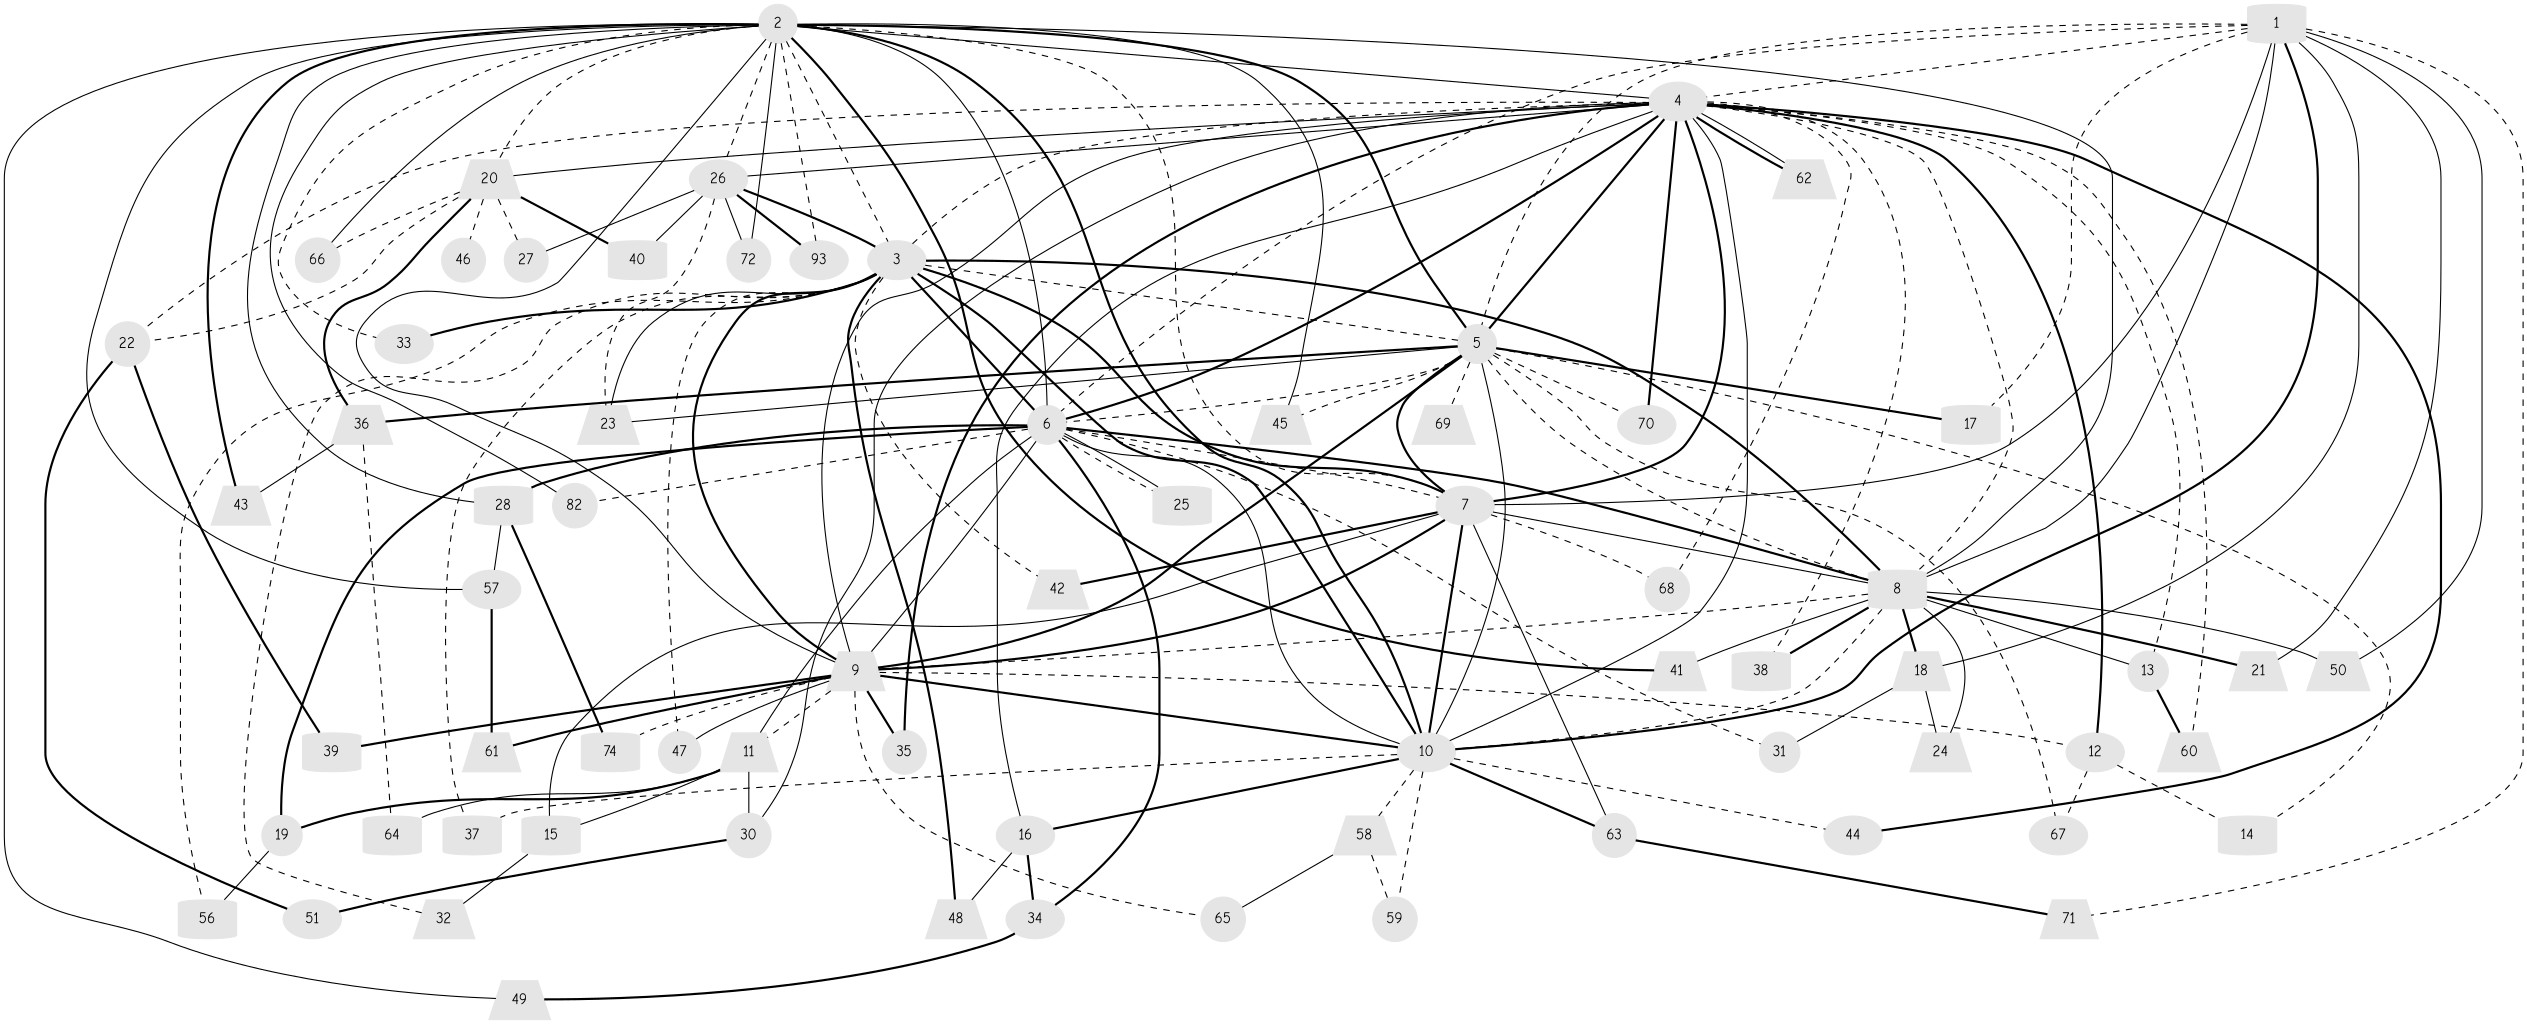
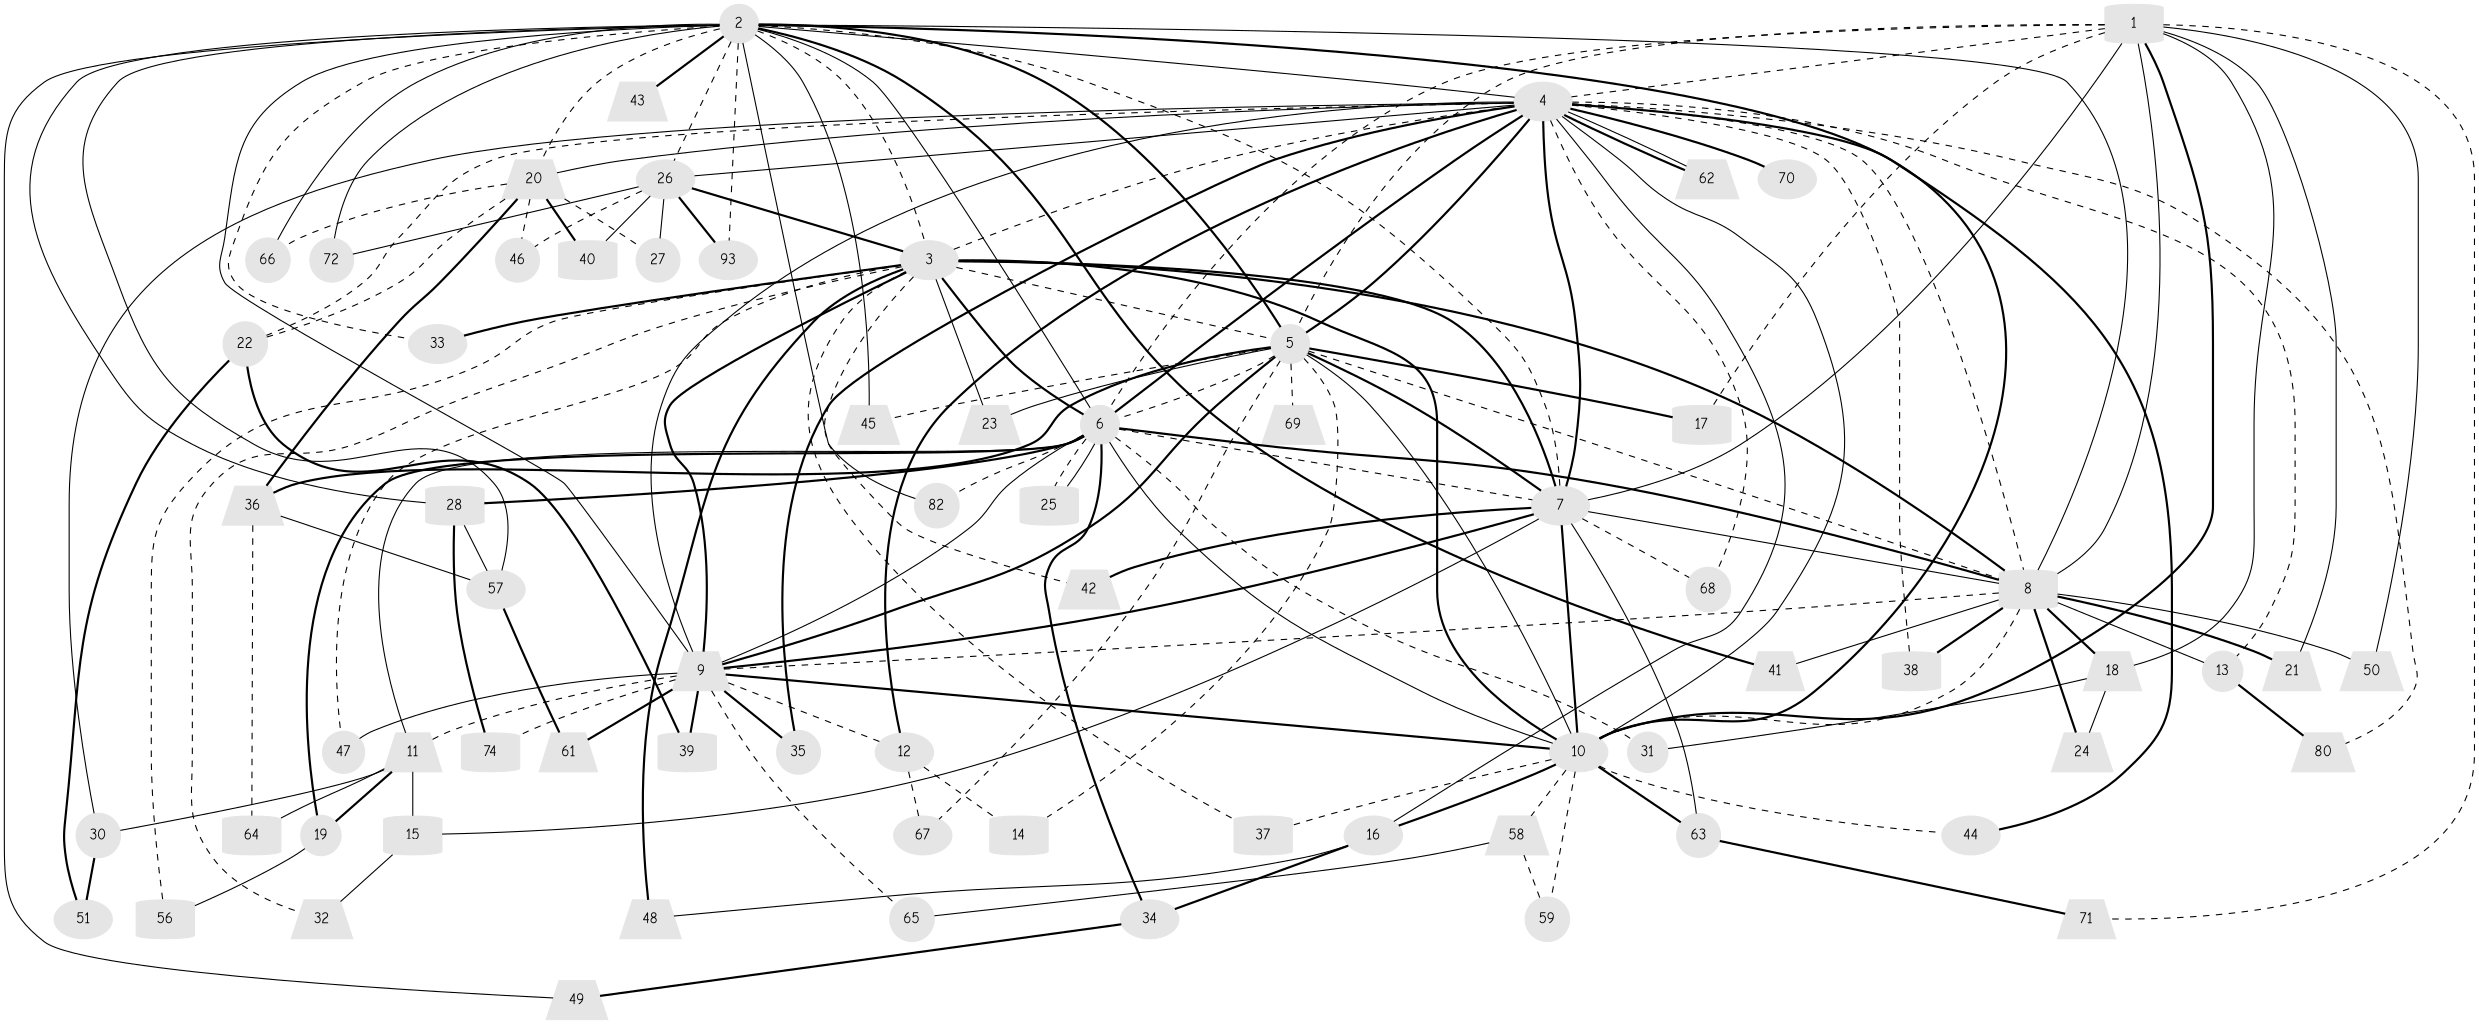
  graph {
    fontname="Comic Neue"
    node [color=gray90 fontname="Comic Neue" shape=trapezium style=filled]
    edge [fontname="Comic Neue" style=dashed]
    1 [shape=cylinder]
    4 [shape=ellipse]
    5 [shape=circle]
    6 [shape=circle]
    7 [shape=ellipse]
    8 [shape=cylinder]
    10 [shape=ellipse]
    17 [shape=cylinder]
    18
    21
    50
    71
    2 [shape=circle]
    3 [shape=ellipse]
    9
    20
    26 [shape=ellipse]
    28 [shape=cylinder]
    33 [shape=ellipse]
    41
    43
    45
    49
    n24 [label=82 shape=circle]
    57 [shape=ellipse]
    66 [shape=circle]
    72 [shape=circle]
    n28 [label=93 shape=ellipse]
    23
    32
    37 [shape=cylinder]
    42
    47 [shape=circle]
    48
    56 [shape=cylinder]
    12 [shape=ellipse]
    13 [shape=circle]
    16 [shape=ellipse]
    22 [shape=circle]
    30 [shape=circle]
    35 [shape=circle]
    38 [shape=cylinder]
    44 [shape=ellipse]
-   60
+   60 [label=80]
    62
    68 [shape=circle]
    70 [shape=ellipse]
    14 [shape=cylinder]
    36
    67 [shape=ellipse]
    69
    11
    19 [shape=circle]
    25 [shape=cylinder]
    31 [shape=circle]
    34 [shape=ellipse]
    15 [shape=cylinder]
    63 [shape=circle]
    24
    39 [shape=cylinder]
    61
    65 [shape=circle]
    74 [shape=cylinder]
    58
    59 [shape=circle]
    27 [shape=circle]
    40 [shape=cylinder]
    46 [shape=circle]
    51 [shape=ellipse]
    64 [shape=cylinder]
    1 -- 4
    1 -- 5
    1 -- 6
    1 -- 7 [style=solid]
    1 -- 8 [style=solid]
    1 -- 10 [style=bold]
    1 -- 17
    1 -- 18 [style=solid]
    1 -- 21 [style=solid]
    1 -- 50 [style=solid]
    1 -- 71
    4 -- 5 [style=bold]
    4 -- 6 [style=bold]
    4 -- 7 [style=bold]
    4 -- 8
    4 -- 10 [style=solid]
    4 -- 9 [style=solid]
    4 -- 20 [style=solid]
    4 -- 26 [style=solid]
    4 -- 12 [style=bold]
    4 -- 13
    4 -- 16 [style=solid]
    4 -- 22
    4 -- 30 [style=solid]
    4 -- 35 [style=bold]
    4 -- 38
    4 -- 44 [style=bold]
    4 -- 60
    4 -- 62 [style=bold]
    4 -- 62 [style=solid]
    4 -- 68
    4 -- 70 [style=bold]
    5 -- 6
    5 -- 7 [style=bold]
    5 -- 8
    5 -- 10 [style=solid]
    5 -- 17 [style=bold]
    5 -- 9 [style=bold]
    5 -- 45
    5 -- 23 [style=solid]
-   5 -- 70
    5 -- 14
    5 -- 36 [style=bold]
    5 -- 67
    5 -- 69
    6 -- 7
    6 -- 8 [style=bold]
    6 -- 10 [style=solid]
    6 -- 9 [style=solid]
    6 -- 28 [style=bold]
    6 -- n24
    6 -- 11 [style=solid]
    6 -- 19 [style=bold]
    6 -- 25
    6 -- 25 [style=solid]
    6 -- 31
    6 -- 34 [style=bold]
    7 -- 8 [style=solid]
    7 -- 10 [style=bold]
    7 -- 9 [style=bold]
    7 -- 42 [style=bold]
    7 -- 68
    7 -- 15 [style=solid]
    7 -- 63 [style=solid]
    8 -- 10
    8 -- 18 [style=bold]
    8 -- 21 [style=bold]
    8 -- 50 [style=solid]
    8 -- 9
    8 -- 41 [style=solid]
    8 -- 13 [style=solid]
    8 -- 38 [style=bold]
-   8 -- 24 [style=solid]
+   8 -- 24 [style=bold]
    10 -- 37
    10 -- 16 [style=bold]
    10 -- 44
    10 -- 63 [style=bold]
    10 -- 58
    10 -- 59
    18 -- 31 [style=solid]
    18 -- 24 [style=solid]
    2 -- 4 [style=solid]
    2 -- 5 [style=bold]
    2 -- 6 [style=solid]
    2 -- 7
    2 -- 8 [style=solid]
    2 -- 10 [style=bold]
    2 -- 3
    2 -- 9 [style=solid]
    2 -- 20
    2 -- 26
    2 -- 28 [style=solid]
    2 -- 33
    2 -- 41 [style=bold]
    2 -- 43 [style=bold]
    2 -- 45 [style=solid]
    2 -- 49 [style=solid]
    2 -- n24 [style=solid]
    2 -- 57 [style=solid]
    2 -- 66 [style=solid]
    2 -- 72 [style=solid]
    2 -- n28
    3 -- 4
    3 -- 5
    3 -- 6 [style=bold]
    3 -- 7 [style=bold]
    3 -- 8 [style=bold]
    3 -- 10 [style=bold]
    3 -- 9 [style=bold]
    3 -- 33 [style=bold]
    3 -- 23 [style=solid]
    3 -- 32
    3 -- 37
    3 -- 42
    3 -- 47
    3 -- 48 [style=bold]
    3 -- 56
    9 -- 10 [style=bold]
    9 -- 47 [style=solid]
    9 -- 12
    9 -- 35 [style=bold]
    9 -- 11
    9 -- 39 [style=bold]
    9 -- 61 [style=bold]
    9 -- 65
    9 -- 74
    20 -- 66
    20 -- 22
    20 -- 36 [style=bold]
    20 -- 27
    20 -- 40 [style=bold]
    20 -- 46
    26 -- 3 [style=bold]
    26 -- 72 [style=solid]
    26 -- n28 [style=bold]
    26 -- 27 [style=solid]
    26 -- 40 [style=solid]
-   26 -- 23
+   26 -- 46
    28 -- 57 [style=solid]
    28 -- 74 [style=bold]
    57 -- 61 [style=bold]
    12 -- 14
    12 -- 67
    13 -- 60 [style=bold]
    16 -- 48 [style=solid]
    16 -- 34 [style=bold]
    22 -- 39 [style=bold]
    22 -- 51 [style=bold]
    30 -- 51 [style=bold]
-   36 -- 43 [style=solid]
+   36 -- 57 [style=solid]
    36 -- 64
    11 -- 30 [style=solid]
    11 -- 19 [style=bold]
    11 -- 15 [style=solid]
    11 -- 64 [style=solid]
    19 -- 56 [style=solid]
    34 -- 49 [style=bold]
    15 -- 32 [style=solid]
    63 -- 71 [style=bold]
    58 -- 65 [style=solid]
    58 -- 59
  }
